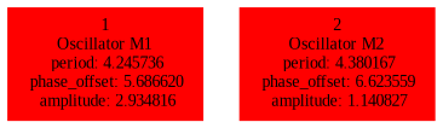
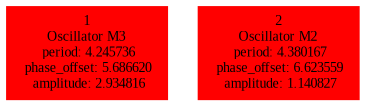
  digraph {
    forcelabels=true
    fontname="Liberation Serif"
    node [color=red fontsize=8 shape=box style=filled fontname="Liberation Serif"]
-   n1 [label=<1<BR />Oscillator M1<BR /> period: 4.245736<BR /> phase_offset: 5.686620<BR /> amplitude: 2.934816>]
+   n1 [label=<1<BR />Oscillator M3<BR /> period: 4.245736<BR /> phase_offset: 5.686620<BR /> amplitude: 2.934816>]
    n2 [label=<2<BR />Oscillator M2<BR /> period: 4.380167<BR /> phase_offset: 6.623559<BR /> amplitude: 1.140827>]
  }
